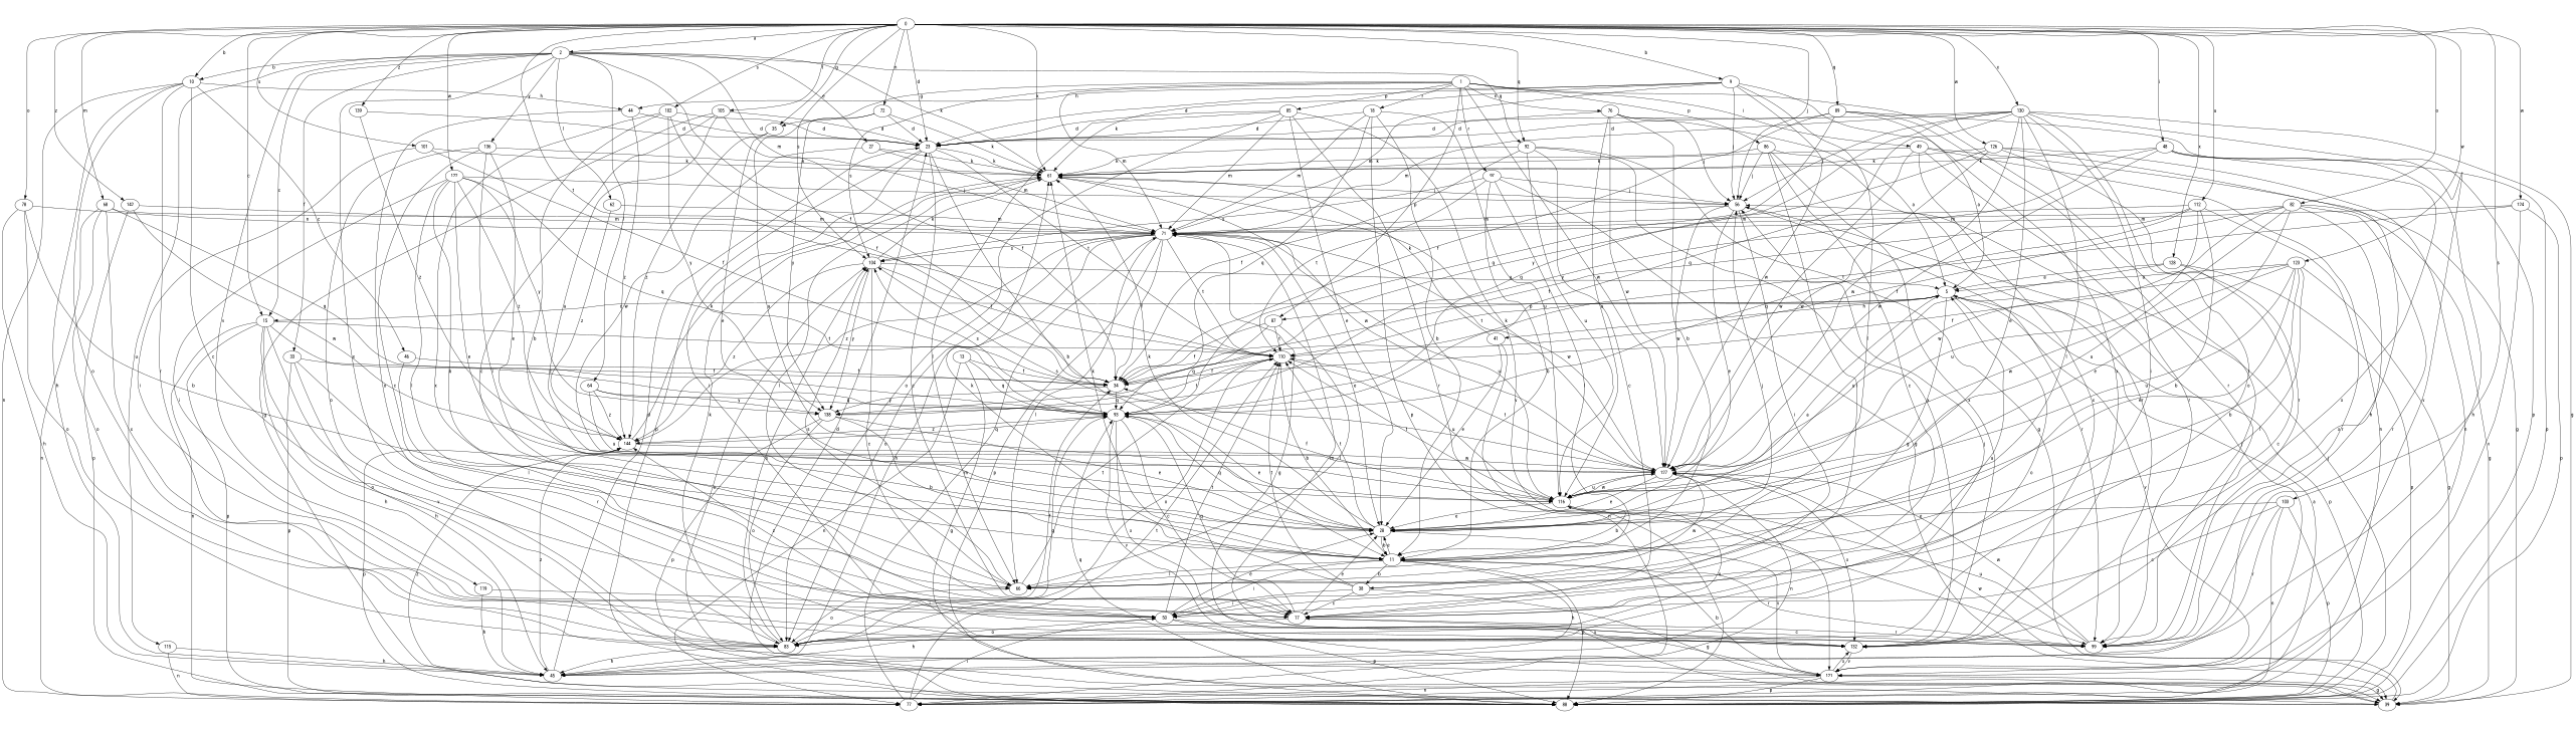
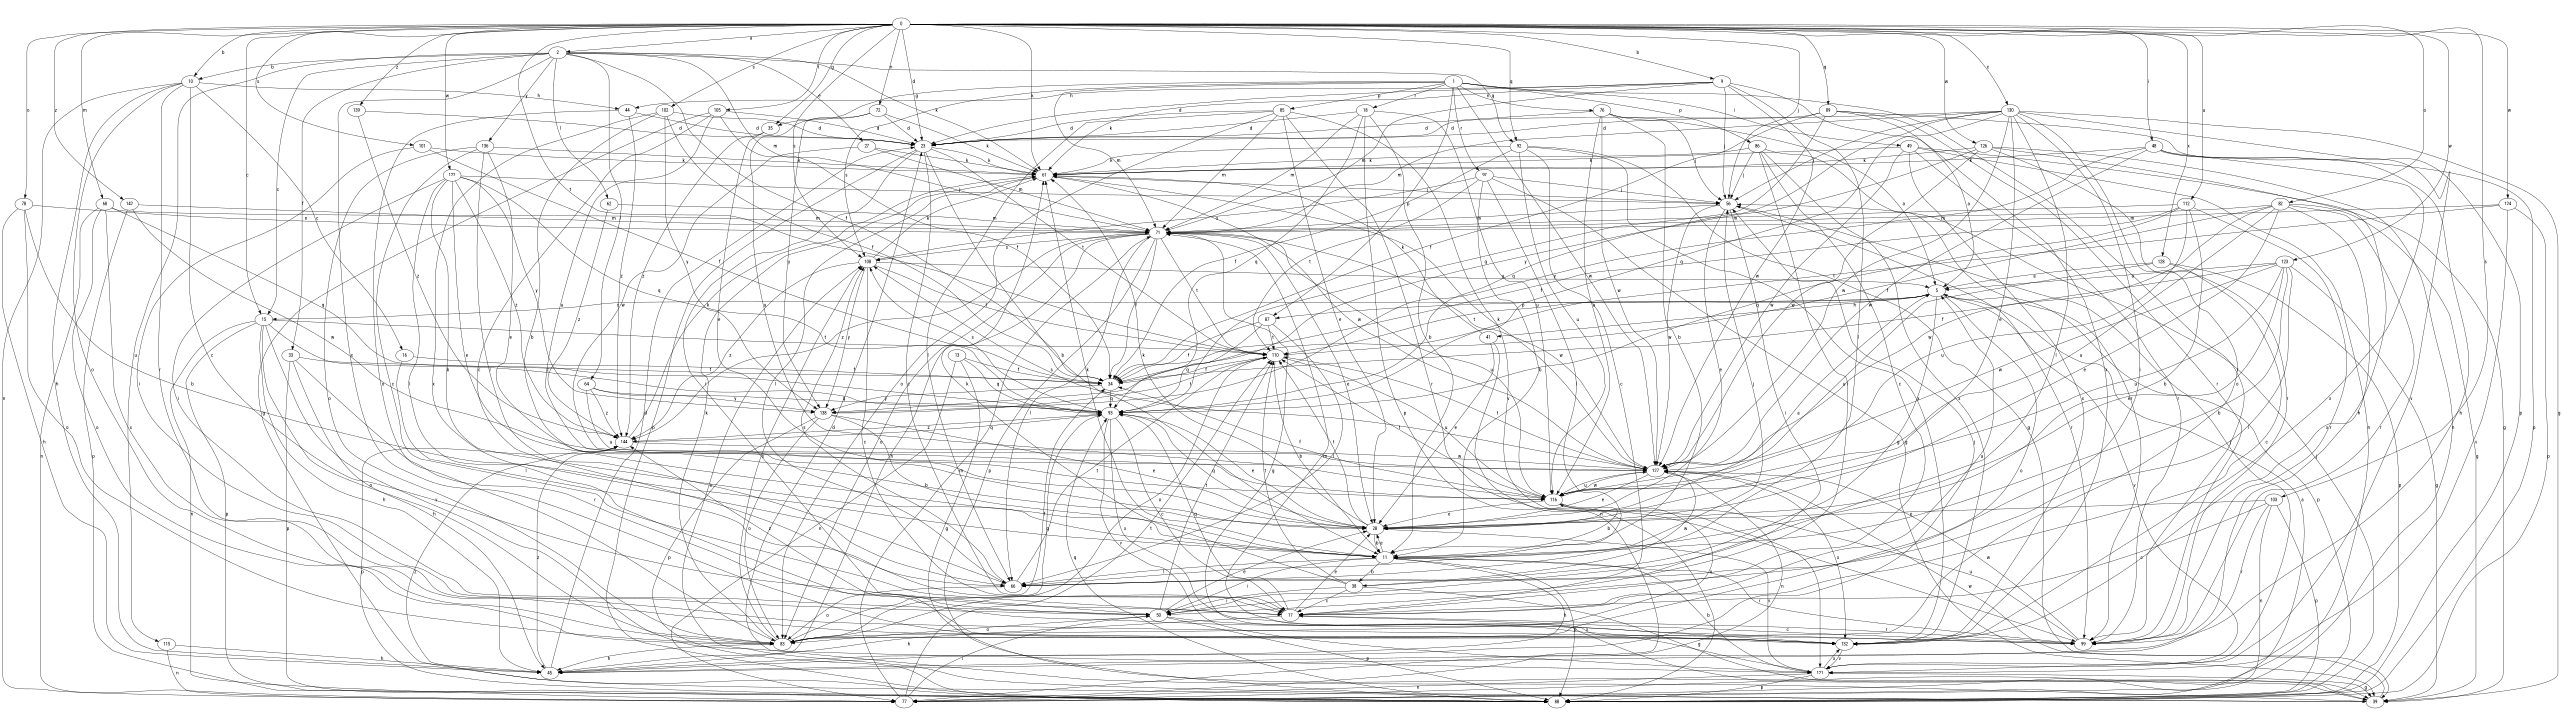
  strict digraph {
    fontname="Roboto Condensed"
    node [fontname="Roboto Condensed"]
    edge [fontname="Roboto Condensed"]
    0
    2
    9
    10
    15
    23
    35
    48
    56
    61
    68
    72
    78
    82
    89
    92
    101
    102
    103
-   104
+   104 [label=108]
    105
    110
    112
    122
    123
    124
    126
    128
    130
    139
    142
    71
    27
    33
    34
    62
    64
    115
-   119
    132
    136
    127
    44
    66
    99
    83
-   16 [label=46]
+   16
    17
    45
    77
    13
    39
    93
    88
    121
    11
    50
    28
    144
    138
    116
    5
    1
    49
    76
    85
    86
    87
    97
    n70 [label=18]
    38
    41
    0 -> 2 [label=a]
    0 -> 9 [label=b]
    0 -> 10 [label=b]
    0 -> 15 [label=c]
    0 -> 23 [label=d]
    0 -> 35 [label=g]
    0 -> 48 [label=i]
    0 -> 56 [label=j]
    0 -> 61 [label=k]
    0 -> 68 [label=m]
    0 -> 72 [label=n]
    0 -> 78 [label=o]
    0 -> 82 [label=o]
    0 -> 89 [label=q]
    0 -> 92 [label=q]
    0 -> 101 [label=s]
    0 -> 102 [label=s]
    0 -> 103 [label=s]
    0 -> 104 [label=s]
    0 -> 105 [label=t]
    0 -> 110 [label=t]
    0 -> 112 [label=u]
    0 -> 122 [label=w]
    0 -> 123 [label=w]
    0 -> 124 [label=w]
    0 -> 126 [label=w]
    0 -> 128 [label=x]
    0 -> 130 [label=x]
    0 -> 139 [label=z]
    0 -> 142 [label=z]
    2 -> 10 [label=b]
    2 -> 15 [label=c]
    2 -> 61 [label=k]
    2 -> 92 [label=q]
    2 -> 71 [label=m]
    2 -> 27 [label=e]
    2 -> 33 [label=f]
    2 -> 34 [label=f]
    2 -> 62 [label=l]
    2 -> 64 [label=l]
    2 -> 115 [label=u]
-   2 -> 119 [label=v]
    2 -> 132 [label=x]
    2 -> 136 [label=y]
    9 -> 23 [label=d]
    9 -> 56 [label=j]
    9 -> 61 [label=k]
    9 -> 71 [label=m]
    9 -> 132 [label=x]
    9 -> 127 [label=w]
    9 -> 44 [label=h]
    9 -> 66 [label=l]
    10 -> 44 [label=h]
    10 -> 99 [label=r]
    10 -> 83 [label=o]
    10 -> 16 [label=c]
    10 -> 17 [label=c]
    10 -> 45 [label=h]
    10 -> 77 [label=n]
    15 -> 110 [label=t]
    15 -> 83 [label=o]
    15 -> 45 [label=h]
    15 -> 77 [label=n]
    15 -> 93 [label=z]
    15 -> 88 [label=p]
    15 -> 121 [label=v]
    23 -> 61 [label=k]
    23 -> 110 [label=t]
    23 -> 17 [label=c]
    23 -> 88 [label=p]
    23 -> 11 [label=b]
    23 -> 50 [label=i]
    35 -> 28 [label=e]
    35 -> 144 [label=z]
    48 -> 61 [label=k]
    48 -> 132 [label=x]
    48 -> 127 [label=w]
    48 -> 45 [label=h]
    48 -> 88 [label=p]
    48 -> 138 [label=y]
    56 -> 71 [label=m]
    56 -> 127 [label=w]
    56 -> 99 [label=r]
    56 -> 50 [label=i]
    56 -> 28 [label=e]
    61 -> 56 [label=j]
    61 -> 127 [label=w]
    61 -> 66 [label=l]
    68 -> 71 [label=m]
    68 -> 132 [label=x]
    68 -> 83 [label=o]
    68 -> 77 [label=n]
    68 -> 93 [label=q]
    72 -> 23 [label=d]
    72 -> 61 [label=k]
    72 -> 138 [label=y]
    72 -> 116 [label=u]
    78 -> 71 [label=n]
    78 -> 83 [label=o]
    78 -> 45 [label=h]
    78 -> 11 [label=b]
    82 -> 71 [label=m]
    82 -> 34 [label=f]
    82 -> 132 [label=x]
    82 -> 127 [label=w]
    82 -> 99 [label=r]
    82 -> 39 [label=g]
    82 -> 28 [label=e]
    82 -> 116 [label=u]
    89 -> 23 [label=d]
    89 -> 34 [label=f]
    89 -> 99 [label=r]
    89 -> 93 [label=q]
    89 -> 121 [label=v]
    89 -> 5 [label=a]
    92 -> 61 [label=k]
    92 -> 34 [label=f]
    92 -> 132 [label=x]
    92 -> 17 [label=c]
    92 -> 39 [label=g]
    92 -> 116 [label=u]
    101 -> 61 [label=k]
    101 -> 34 [label=f]
    101 -> 50 [label=i]
    102 -> 23 [label=d]
    102 -> 34 [label=f]
    102 -> 132 [label=x]
    102 -> 11 [label=b]
    102 -> 138 [label=y]
    103 -> 99 [label=r]
    103 -> 17 [label=c]
    103 -> 77 [label=n]
    103 -> 88 [label=p]
    103 -> 28 [label=e]
    104 -> 61 [label=k]
    104 -> 110 [label=t]
    104 -> 17 [label=c]
    104 -> 144 [label=z]
    104 -> 138 [label=y]
    104 -> 5 [label=a]
    105 -> 23 [label=d]
    105 -> 34 [label=f]
    105 -> 17 [label=c]
    105 -> 39 [label=g]
    105 -> 116 [label=u]
    110 -> 34 [label=f]
    110 -> 83 [label=o]
    110 -> 11 [label=b]
    110 -> 116 [label=u]
    112 -> 71 [label=m]
    112 -> 34 [label=f]
    112 -> 99 [label=r]
    112 -> 93 [label=q]
    112 -> 11 [label=b]
    112 -> 116 [label=u]
    122 -> 56 [label=j]
    122 -> 66 [label=l]
    122 -> 93 [label=q]
    122 -> 11 [label=b]
    122 -> 50 [label=i]
    122 -> 28 [label=e]
    122 -> 144 [label=z]
    122 -> 138 [label=y]
    123 -> 34 [label=f]
    123 -> 127 [label=w]
    123 -> 66 [label=l]
    123 -> 39 [label=g]
    123 -> 11 [label=b]
    123 -> 28 [label=e]
    123 -> 116 [label=u]
    123 -> 5 [label=a]
    124 -> 110 [label=t]
    124 -> 71 [label=m]
    124 -> 88 [label=p]
    124 -> 121 [label=v]
    126 -> 61 [label=k]
    126 -> 127 [label=w]
    126 -> 99 [label=r]
    126 -> 45 [label=h]
    126 -> 77 [label=n]
    126 -> 93 [label=q]
    128 -> 17 [label=c]
    128 -> 88 [label=p]
    128 -> 116 [label=u]
    128 -> 5 [label=a]
    130 -> 23 [label=d]
    130 -> 56 [label=j]
    130 -> 71 [label=m]
    130 -> 127 [label=w]
    130 -> 66 [label=l]
    130 -> 83 [label=o]
    130 -> 39 [label=g]
    130 -> 93 [label=q]
    130 -> 88 [label=p]
    130 -> 50 [label=i]
    130 -> 28 [label=e]
    130 -> 138 [label=y]
    139 -> 23 [label=d]
    139 -> 144 [label=z]
    142 -> 71 [label=m]
    142 -> 127 [label=w]
    142 -> 88 [label=p]
    71 -> 104 [label=s]
    71 -> 110 [label=t]
    71 -> 34 [label=f]
    71 -> 127 [label=w]
    71 -> 66 [label=l]
    71 -> 83 [label=o]
    71 -> 45 [label=h]
    71 -> 39 [label=g]
    71 -> 88 [label=p]
    71 -> 28 [label=e]
    71 -> 144 [label=z]
    71 -> 116 [label=u]
    27 -> 61 [label=k]
    27 -> 71 [label=m]
    27 -> 127 [label=w]
    33 -> 34 [label=f]
    33 -> 99 [label=r]
    33 -> 45 [label=h]
    33 -> 88 [label=p]
    34 -> 93 [label=q]
    34 -> 138 [label=y]
    62 -> 71 [label=m]
    62 -> 144 [label=z]
    64 -> 93 [label=q]
    64 -> 144 [label=z]
    64 -> 138 [label=y]
    64 -> 116 [label=u]
    115 -> 45 [label=h]
    115 -> 77 [label=n]
-   119 -> 45 [label=h]
-   119 -> 50 [label=i]
    132 -> 121 [label=v]
    136 -> 61 [label=k]
    136 -> 66 [label=l]
    136 -> 83 [label=o]
    136 -> 17 [label=c]
    136 -> 28 [label=e]
    127 -> 61 [label=k]
    127 -> 104 [label=s]
    127 -> 110 [label=t]
    127 -> 132 [label=x]
    127 -> 77 [label=n]
    127 -> 28 [label=e]
    127 -> 116 [label=u]
    44 -> 23 [label=d]
    44 -> 83 [label=o]
    44 -> 144 [label=z]
    66 -> 104 [label=s]
    66 -> 110 [label=t]
    66 -> 83 [label=o]
    99 -> 127 [label=w]
    99 -> 17 [label=c]
    99 -> 116 [label=u]
    83 -> 61 [label=k]
    83 -> 104 [label=s]
    83 -> 34 [label=f]
    83 -> 45 [label=h]
    83 -> 93 [label=q]
    16 -> 34 [label=f]
    16 -> 66 [label=l]
    17 -> 99 [label=r]
    17 -> 45 [label=h]
    17 -> 93 [label=q]
    17 -> 28 [label=e]
    17 -> 5 [label=a]
    45 -> 23 [label=d]
    45 -> 56 [label=j]
    45 -> 144 [label=z]
    77 -> 110 [label=t]
    77 -> 71 [label=m]
    77 -> 50 [label=i]
    77 -> 5 [label=a]
    13 -> 34 [label=f]
    13 -> 77 [label=n]
    13 -> 39 [label=g]
    13 -> 93 [label=q]
    39 -> 23 [label=d]
    39 -> 104 [label=s]
    39 -> 127 [label=w]
    93 -> 104 [label=s]
    93 -> 132 [label=x]
    93 -> 17 [label=c]
    93 -> 121 [label=v]
    93 -> 28 [label=e]
    93 -> 144 [label=z]
    88 -> 56 [label=j]
    88 -> 93 [label=q]
    88 -> 144 [label=z]
    121 -> 56 [label=j]
    121 -> 71 [label=m]
    121 -> 132 [label=x]
    121 -> 77 [label=n]
    121 -> 39 [label=g]
    121 -> 88 [label=p]
    121 -> 11 [label=b]
    11 -> 56 [label=j]
    11 -> 61 [label=k]
    11 -> 66 [label=l]
    11 -> 99 [label=r]
    11 -> 45 [label=h]
    11 -> 88 [label=p]
    11 -> 50 [label=i]
    11 -> 28 [label=e]
    11 -> 38 [label=b]
    50 -> 110 [label=t]
    50 -> 132 [label=x]
    50 -> 83 [label=o]
    50 -> 88 [label=p]
    50 -> 28 [label=e]
    50 -> 144 [label=z]
    28 -> 61 [label=k]
    28 -> 110 [label=t]
    28 -> 93 [label=q]
    28 -> 121 [label=v]
    28 -> 11 [label=b]
    28 -> 5 [label=a]
    144 -> 61 [label=k]
    144 -> 127 [label=w]
    144 -> 93 [label=q]
    144 -> 88 [label=p]
    138 -> 110 [label=t]
    138 -> 83 [label=o]
    138 -> 88 [label=p]
    138 -> 11 [label=b]
    138 -> 28 [label=e]
    116 -> 110 [label=t]
    116 -> 34 [label=f]
    116 -> 127 [label=w]
    116 -> 83 [label=o]
    116 -> 11 [label=b]
    116 -> 28 [label=e]
    5 -> 15 [label=c]
    5 -> 110 [label=t]
    5 -> 83 [label=o]
    5 -> 88 [label=p]
    5 -> 121 [label=v]
    5 -> 87 [label=p]
    5 -> 38 [label=g]
    5 -> 41 [label=h]
    1 -> 35 [label=g]
    1 -> 104 [label=s]
    1 -> 71 [label=m]
    1 -> 127 [label=w]
    1 -> 99 [label=r]
    1 -> 49 [label=i]
    1 -> 76 [label=n]
    1 -> 85 [label=p]
    1 -> 86 [label=p]
    1 -> 87 [label=p]
    1 -> 97 [label=r]
    1 -> n70 [label=r]
    49 -> 61 [label=k]
    49 -> 132 [label=x]
    49 -> 127 [label=w]
    49 -> 99 [label=r]
    49 -> 77 [label=n]
    49 -> 39 [label=g]
    76 -> 23 [label=d]
    76 -> 56 [label=j]
    76 -> 127 [label=w]
    76 -> 11 [label=b]
    76 -> 116 [label=u]
    76 -> 5 [label=a]
    85 -> 23 [label=d]
    85 -> 71 [label=m]
    85 -> 66 [label=l]
    85 -> 99 [label=r]
    85 -> 83 [label=o]
    85 -> 121 [label=v]
    85 -> 28 [label=e]
    86 -> 56 [label=j]
    86 -> 61 [label=k]
    86 -> 132 [label=x]
    86 -> 99 [label=r]
    86 -> 17 [label=c]
    86 -> 50 [label=i]
    87 -> 110 [label=t]
    87 -> 34 [label=f]
    87 -> 66 [label=l]
    87 -> 93 [label=q]
    97 -> 56 [label=j]
    97 -> 104 [label=s]
    97 -> 110 [label=t]
    97 -> 66 [label=l]
    97 -> 39 [label=g]
    97 -> 11 [label=b]
    n70 -> 23 [label=d]
    n70 -> 71 [label=m]
    n70 -> 93 [label=q]
    n70 -> 88 [label=p]
    n70 -> 11 [label=b]
    n70 -> 116 [label=u]
    38 -> 61 [label=k]
    38 -> 110 [label=t]
    38 -> 127 [label=w]
    38 -> 17 [label=c]
    38 -> 39 [label=g]
    38 -> 50 [label=i]
    41 -> 61 [label=k]
    41 -> 77 [label=n]
    41 -> 28 [label=e]
  }
